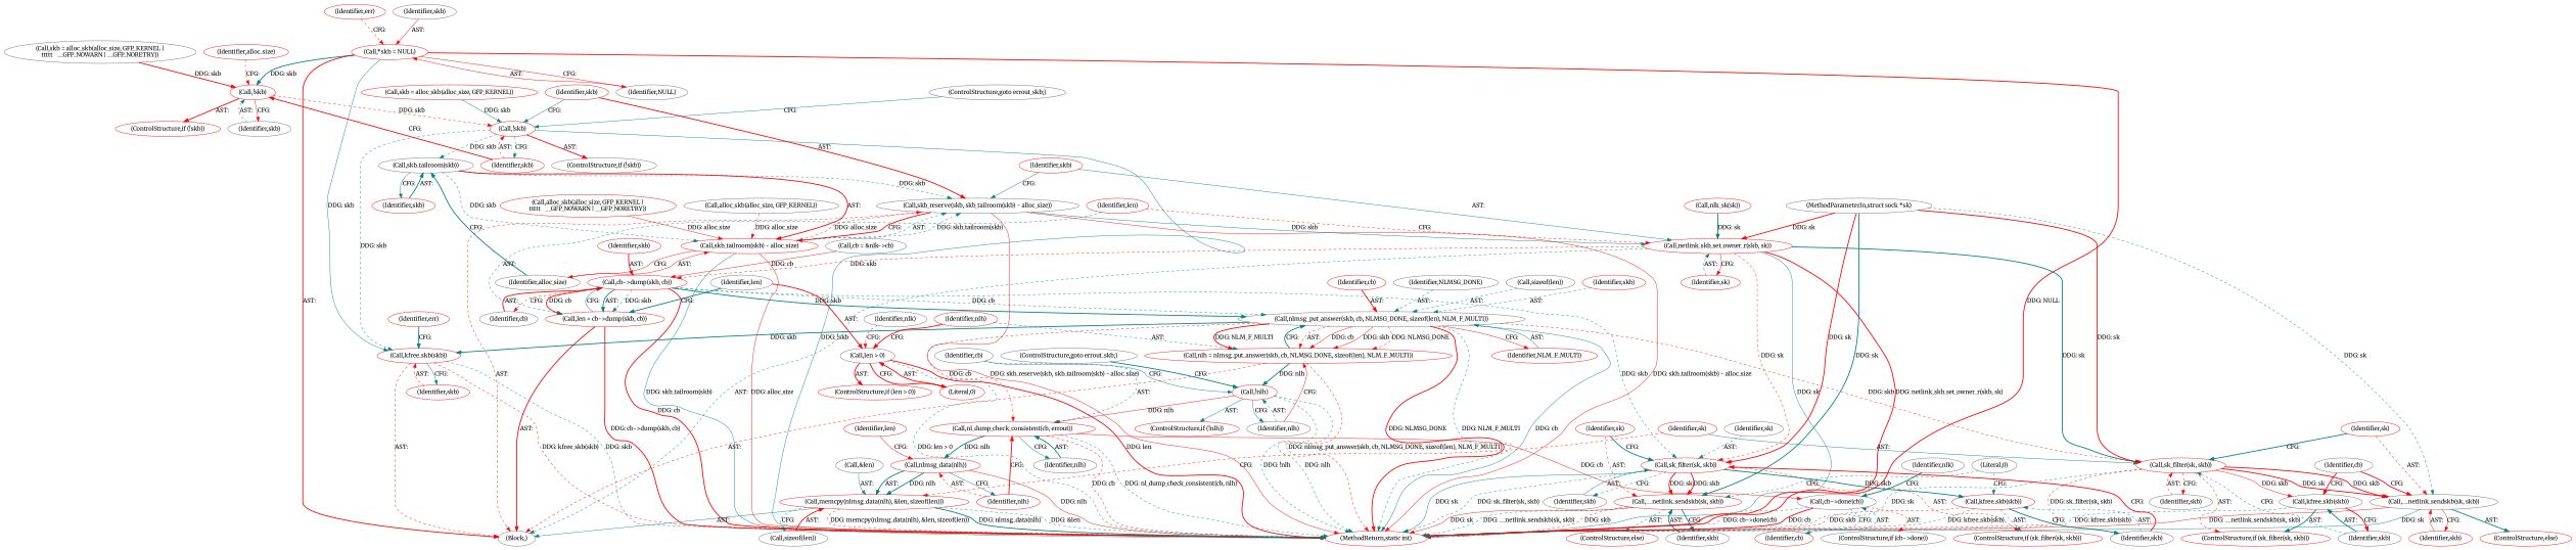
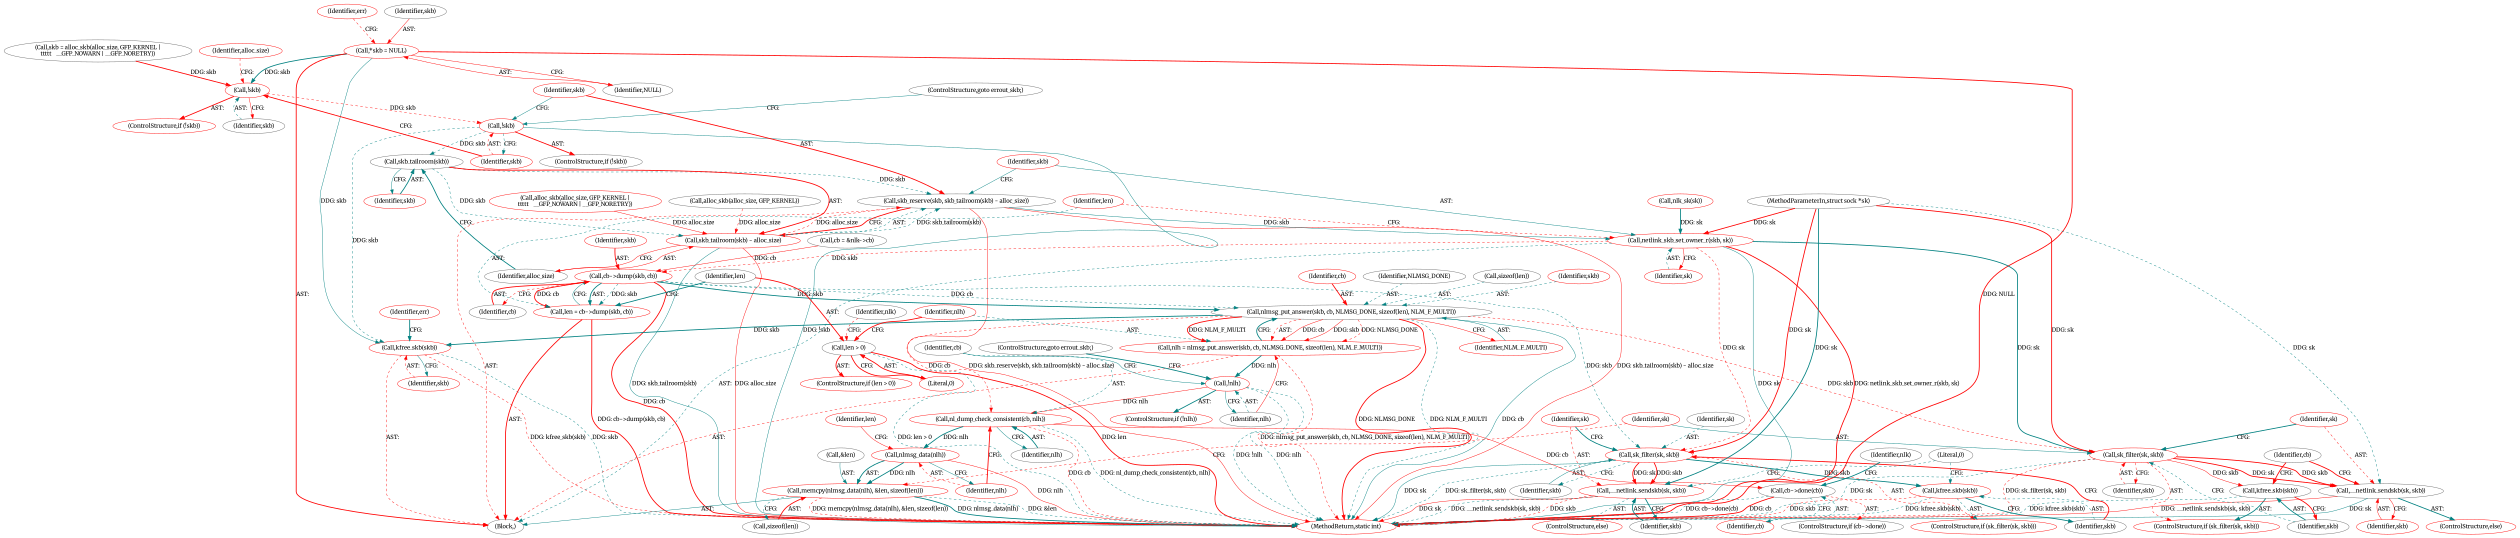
  digraph {
    fontname=Merriweather
    node [color=red fontname=Merriweather]
    edge [color=teal fontname=Merriweather style=dashed]
    n1 [label="(Call,*skb = NULL)"]
    n2 [label="(Call,!skb)"]
    n3 [label="(Call,kfree_skb(skb))"]
    n4 [color=gray40 label="(Identifier,NULL)"]
    n5 [color=gray40 label="(Block,)"]
    n6 [label="(MethodReturn,static int)"]
    n7 [label="(Call,!skb)"]
    n8 [color=gray40 label="(Identifier,skb)"]
    n9 [label="(ControlStructure,if (!skb))"]
    n10 [label="(Identifier,skb)"]
    n11 [color=gray40 label="(Call,skb_tailroom(skb))"]
    n12 [label="(Identifier,skb)"]
    n13 [color=gray40 label="(ControlStructure,if (!skb))"]
    n14 [color=gray40 label="(Call,skb_reserve(skb, skb_tailroom(skb) - alloc_size))"]
    n15 [label="(Call,skb_tailroom(skb) - alloc_size)"]
    n16 [label="(Identifier,skb)"]
    n17 [label="(Call,netlink_skb_set_owner_r(skb, sk))"]
    n18 [color=gray40 label="(Identifier,alloc_size)"]
    n19 [label="(Call,cb->dump(skb, cb))"]
    n20 [label="(Call,sk_filter(sk, skb))"]
    n21 [label="(Call,sk_filter(sk, skb))"]
    n22 [label="(Identifier,sk)"]
    n23 [label="(Call,len = cb->dump(skb, cb))"]
    n24 [color=gray40 label="(Call,nlmsg_put_answer(skb, cb, NLMSG_DONE, sizeof(len), NLM_F_MULTI))"]
    n25 [color=gray40 label="(Identifier,cb)"]
    n26 [label="(Call,kfree_skb(skb))"]
    n27 [label="(Call,__netlink_sendskb(sk, skb))"]
    n28 [label="(ControlStructure,if (sk_filter(sk, skb)))"]
    n29 [color=gray40 label="(Identifier,skb)"]
    n30 [color=gray40 label="(Call,kfree_skb(skb))"]
    n31 [color=gray40 label="(Call,__netlink_sendskb(sk, skb))"]
    n32 [color=gray40 label="(Identifier,skb)"]
    n33 [label="(ControlStructure,if (sk_filter(sk, skb)))"]
    n34 [label="(Call,nlh = nlmsg_put_answer(skb, cb, NLMSG_DONE, sizeof(len), NLM_F_MULTI))"]
-   n35 [label="(Call,nl_dump_check_consistent(cb, errout))"]
+   n35 [label="(Call,nl_dump_check_consistent(cb, nlh))"]
    n36 [label="(Identifier,NLM_F_MULTI)"]
    n37 [color=gray40 label="(Call,len > 0)"]
    n38 [label="(ControlStructure,if (len > 0))"]
    n39 [label="(Literal,0)"]
    n40 [color=gray40 label="(Identifier,skb)"]
    n41 [label="(ControlStructure,else)"]
    n42 [color=gray40 label="(Identifier,skb)"]
    n43 [label="(Call,!nlh)"]
    n44 [label="(Call,nlmsg_data(nlh))"]
    n45 [color=gray40 label="(Call,cb->done(cb))"]
    n46 [color=gray40 label="(Identifier,nlh)"]
    n47 [label="(ControlStructure,if (!nlh))"]
    n48 [color=gray40 label="(Identifier,nlh)"]
    n49 [label="(Call,memcpy(nlmsg_data(nlh), &len, sizeof(len)))"]
    n50 [label="(Identifier,nlh)"]
    n51 [label="(Identifier,cb)"]
    n52 [color=gray40 label="(ControlStructure,if (cb->done))"]
    n53 [color=gray40 label="(Call,sizeof(len))"]
    n54 [color=gray40 label="(Identifier,skb)"]
    n55 [label="(ControlStructure,else)"]
    n56 [label="(Identifier,skb)"]
    n57 [label="(Call,nlk_sk(sk))"]
    n58 [color=gray40 label="(ControlStructure,goto errout_skb;)"]
    n59 [color=gray40 label="(Call,sizeof(len))"]
    n60 [label="(Identifier,err)"]
    n61 [label="(Identifier,alloc_size)"]
    n62 [color=gray40 label="(Identifier,len)"]
    n63 [color=gray40 label="(MethodParameterIn,struct sock *sk)"]
    n64 [label="(Identifier,err)"]
    n65 [label="(Call,alloc_skb(alloc_size, GFP_KERNEL |\n\t\t\t\t\t    __GFP_NOWARN | __GFP_NORETRY))"]
    n66 [label="(Identifier,len)"]
    n67 [color=gray40 label="(Literal,0)"]
    n68 [color=gray40 label="(Call,&len)"]
    n69 [color=gray40 label="(Identifier,sk)"]
    n70 [label="(Identifier,nlh)"]
    n71 [color=gray40 label="(ControlStructure,goto errout_skb;)"]
    n72 [label="(Identifier,skb)"]
    n73 [label="(Identifier,sk)"]
    n74 [color=gray40 label="(Call,cb = &nlk->cb)"]
    n75 [label="(Identifier,skb)"]
    n76 [color=gray40 label="(Identifier,skb)"]
-   n77 [label="(Call,skb = alloc_skb(alloc_size, GFP_KERNEL))"]
    n78 [label="(Identifier,len)"]
    n79 [label="(Identifier,cb)"]
    n80 [color=gray40 label="(Identifier,cb)"]
    n81 [color=gray40 label="(Call,alloc_skb(alloc_size, GFP_KERNEL))"]
    n82 [label="(Identifier,skb)"]
    n83 [label="(Identifier,skb)"]
    n84 [color=gray40 label="(Call,skb = alloc_skb(alloc_size, GFP_KERNEL |\n\t\t\t\t\t    __GFP_NOWARN | __GFP_NORETRY))"]
    n85 [label="(Identifier,sk)"]
    n86 [color=gray40 label="(Identifier,nlk)"]
    n87 [color=gray40 label="(Identifier,NLMSG_DONE)"]
    n88 [color=gray40 label="(Identifier,nlk)"]
    n89 [color=gray40 label="(Identifier,cb)"]
    n90 [label="(Identifier,sk)"]
    n1 -> n2 [label="DDG: skb" style=bold]
    n1 -> n3 [label="DDG: skb" style=solid]
    n1 -> n4 [color=red label="CFG: " style=solid]
    n1 -> n5 [color=red label="AST: " style=bold]
    n1 -> n6 [color=red label="DDG: NULL" style=bold]
    n2 -> n7 [color=red label="DDG: skb"]
    n2 -> n8 [color=red label="CFG: " style=solid]
    n2 -> n9 [color=red label="AST: " style=bold]
    n3 -> n5 [color=red label="AST: "]
    n3 -> n6 [label="DDG: skb"]
    n3 -> n6 [color=red label="DDG: kfree_skb(skb)"]
    n3 -> n10 [label="CFG: " style=solid]
    n4 -> n1 [color=red label="AST: " style=solid]
    n7 -> n3 [label="DDG: skb"]
    n7 -> n6 [label="DDG: !skb" style=solid]
    n7 -> n11 [label="DDG: skb"]
    n7 -> n12 [label="CFG: "]
    n7 -> n13 [color=red label="AST: " style=bold]
    n8 -> n2 [label="AST: "]
    n10 -> n3 [color=red label="AST: "]
    n11 -> n14 [label="DDG: skb"]
    n11 -> n15 [color=red label="AST: " style=bold]
    n11 -> n15 [label="DDG: skb"]
    n11 -> n16 [label="CFG: " style=solid]
    n12 -> n2 [color=red label="CFG: " style=bold]
    n12 -> n7 [color=red label="AST: "]
    n14 -> n5 [color=red label="AST: "]
    n14 -> n6 [color=red label="DDG: skb_tailroom(skb) - alloc_size" style=solid]
    n14 -> n6 [color=red label="DDG: skb_reserve(skb, skb_tailroom(skb) - alloc_size)" style=solid]
    n14 -> n15 [color=red label="CFG: " style=bold]
    n14 -> n17 [label="DDG: skb" style=solid]
    n15 -> n6 [color=red label="DDG: alloc_size" style=solid]
    n15 -> n6 [label="DDG: skb_tailroom(skb)" style=solid]
    n15 -> n14 [label="AST: "]
    n15 -> n14 [label="DDG: skb_tailroom(skb)"]
    n15 -> n14 [color=red label="DDG: alloc_size"]
    n15 -> n18 [color=red label="CFG: " style=solid]
    n16 -> n11 [label="AST: " style=bold]
    n17 -> n5 [label="AST: "]
    n17 -> n6 [label="DDG: sk" style=solid]
    n17 -> n6 [color=red label="DDG: netlink_skb_set_owner_r(skb, sk)" style=bold]
    n17 -> n19 [color=red label="DDG: skb"]
    n17 -> n20 [color=red label="DDG: sk"]
    n17 -> n21 [label="DDG: sk" style=bold]
    n17 -> n22 [color=red label="CFG: " style=solid]
    n18 -> n11 [label="CFG: " style=bold]
    n18 -> n15 [color=red label="AST: " style=solid]
    n19 -> n6 [color=red label="DDG: cb" style=bold]
    n19 -> n20 [label="DDG: skb"]
    n19 -> n23 [label="AST: " style=bold]
    n19 -> n23 [label="DDG: skb"]
    n19 -> n23 [color=red label="DDG: cb" style=bold]
    n19 -> n24 [label="DDG: skb" style=bold]
    n19 -> n24 [label="DDG: cb"]
    n19 -> n25 [color=red label="CFG: "]
    n20 -> n6 [label="DDG: sk_filter(sk, skb)"]
    n20 -> n6 [label="DDG: sk" style=solid]
    n20 -> n26 [label="DDG: skb" style=bold]
    n20 -> n27 [color=red label="DDG: sk" style=bold]
    n20 -> n27 [color=red label="DDG: skb" style=bold]
    n20 -> n28 [color=red label="AST: "]
    n20 -> n29 [label="CFG: "]
    n21 -> n6 [label="DDG: sk"]
    n21 -> n6 [color=red label="DDG: sk_filter(sk, skb)"]
    n21 -> n30 [color=red label="DDG: skb" style=solid]
    n21 -> n31 [color=red label="DDG: sk" style=bold]
    n21 -> n31 [color=red label="DDG: skb" style=bold]
    n21 -> n32 [color=red label="CFG: "]
    n21 -> n33 [color=red label="AST: "]
    n22 -> n17 [label="AST: "]
    n23 -> n5 [color=red label="AST: " style=bold]
    n23 -> n6 [color=red label="DDG: cb->dump(skb, cb)" style=bold]
    n23 -> n19 [label="CFG: " style=solid]
    n24 -> n3 [label="DDG: skb" style=bold]
    n24 -> n6 [color=red label="DDG: NLMSG_DONE" style=bold]
    n24 -> n6 [label="DDG: NLM_F_MULTI"]
    n24 -> n6 [label="DDG: cb" style=solid]
    n24 -> n21 [color=red label="DDG: skb"]
    n24 -> n34 [color=red label="AST: "]
    n24 -> n34 [color=red label="DDG: cb" style=solid]
    n24 -> n34 [color=red label="DDG: skb" style=solid]
    n24 -> n34 [color=red label="DDG: NLMSG_DONE"]
    n24 -> n34 [color=red label="DDG: NLM_F_MULTI" style=bold]
    n24 -> n35 [color=red label="DDG: cb"]
    n24 -> n36 [color=red label="CFG: " style=solid]
    n25 -> n19 [color=red label="AST: " style=bold]
    n26 -> n6 [label="DDG: kfree_skb(skb)"]
    n26 -> n6 [color=red label="DDG: skb"]
    n26 -> n28 [label="AST: "]
    n26 -> n40 [label="CFG: " style=bold]
    n27 -> n6 [color=red label="DDG: sk" style=solid]
    n27 -> n6 [label="DDG: __netlink_sendskb(sk, skb)"]
    n27 -> n6 [color=red label="DDG: skb"]
    n27 -> n41 [label="AST: "]
    n27 -> n42 [label="CFG: " style=bold]
    n29 -> n20 [label="AST: " style=solid]
    n30 -> n6 [label="DDG: kfree_skb(skb)"]
    n30 -> n33 [label="AST: " style=bold]
    n30 -> n54 [color=red label="CFG: " style=bold]
    n31 -> n6 [label="DDG: sk" style=solid]
    n31 -> n6 [color=red label="DDG: __netlink_sendskb(sk, skb)" style=solid]
    n31 -> n55 [label="AST: " style=bold]
    n31 -> n56 [color=red label="CFG: " style=solid]
    n32 -> n21 [color=red label="AST: "]
    n34 -> n5 [color=red label="AST: "]
    n34 -> n6 [color=red label="DDG: nlmsg_put_answer(skb, cb, NLMSG_DONE, sizeof(len), NLM_F_MULTI)"]
    n34 -> n24 [label="CFG: " style=bold]
    n34 -> n43 [label="DDG: nlh" style=bold]
    n35 -> n6 [color=red label="DDG: cb"]
    n35 -> n6 [label="DDG: nl_dump_check_consistent(cb, nlh)"]
    n35 -> n44 [label="DDG: nlh" style=bold]
    n35 -> n45 [color=red label="DDG: cb" style=solid]
    n35 -> n46 [label="CFG: " style=solid]
    n36 -> n24 [label="AST: " style=solid]
    n37 -> n6 [label="DDG: len > 0"]
    n37 -> n6 [color=red label="DDG: len" style=bold]
    n37 -> n38 [color=red label="AST: " style=bold]
    n37 -> n39 [color=red label="CFG: " style=bold]
    n39 -> n37 [color=red label="AST: " style=bold]
    n40 -> n20 [color=red label="CFG: " style=bold]
    n40 -> n26 [label="AST: "]
    n42 -> n27 [label="AST: " style=bold]
    n43 -> n6 [label="DDG: nlh"]
    n43 -> n6 [label="DDG: !nlh"]
    n43 -> n35 [color=red label="DDG: nlh" style=solid]
-   n43 -> n47 [label="AST: " style=solid]
+   n43 -> n47 [label="AST: " style=bold]
    n43 -> n48 [label="CFG: " style=solid]
    n44 -> n6 [color=red label="DDG: nlh" style=solid]
    n44 -> n49 [label="AST: " style=bold]
    n44 -> n49 [label="DDG: nlh" style=bold]
    n44 -> n50 [label="CFG: " style=solid]
    n45 -> n6 [color=red label="DDG: cb" style=bold]
    n45 -> n6 [label="DDG: cb->done(cb)"]
    n45 -> n51 [label="CFG: "]
    n45 -> n52 [color=red label="AST: "]
    n46 -> n35 [label="AST: " style=bold]
    n48 -> n34 [color=red label="CFG: " style=solid]
    n48 -> n43 [label="AST: "]
    n49 -> n5 [label="AST: " style=solid]
    n49 -> n6 [color=red label="DDG: memcpy(nlmsg_data(nlh), &len, sizeof(len))"]
    n49 -> n6 [label="DDG: nlmsg_data(nlh)" style=bold]
    n49 -> n6 [label="DDG: &len"]
    n49 -> n53 [label="CFG: "]
    n50 -> n35 [color=red label="CFG: " style=bold]
    n50 -> n44 [color=red label="AST: "]
    n51 -> n45 [label="AST: "]
    n53 -> n49 [color=red label="AST: " style=bold]
    n54 -> n21 [label="CFG: "]
    n54 -> n30 [label="AST: " style=bold]
    n56 -> n31 [color=red label="AST: " style=solid]
    n57 -> n17 [label="DDG: sk" style=bold]
    n58 -> n43 [label="CFG: " style=bold]
    n59 -> n24 [label="AST: "]
    n60 -> n1 [color=red label="CFG: "]
    n61 -> n2 [color=red label="CFG: "]
    n62 -> n23 [label="CFG: " style=bold]
    n62 -> n37 [color=red label="AST: " style=bold]
    n63 -> n17 [color=red label="DDG: sk" style=bold]
    n63 -> n20 [color=red label="DDG: sk" style=bold]
    n63 -> n21 [color=red label="DDG: sk" style=bold]
    n63 -> n27 [label="DDG: sk" style=bold]
    n63 -> n31 [label="DDG: sk"]
    n64 -> n3 [label="CFG: " style=bold]
    n65 -> n15 [color=red label="DDG: alloc_size" style=solid]
    n66 -> n17 [color=red label="CFG: "]
    n66 -> n23 [label="AST: "]
    n67 -> n26 [label="CFG: "]
    n67 -> n27 [label="CFG: "]
    n68 -> n49 [label="AST: " style=solid]
    n69 -> n20 [label="AST: "]
    n70 -> n34 [label="AST: "]
    n70 -> n37 [color=red label="CFG: " style=bold]
    n71 -> n7 [label="CFG: " style=solid]
    n72 -> n14 [label="CFG: " style=solid]
    n72 -> n17 [label="AST: " style=solid]
    n73 -> n21 [label="CFG: " style=bold]
    n73 -> n31 [color=red label="AST: "]
    n74 -> n19 [color=red label="DDG: cb" style=solid]
    n75 -> n24 [label="AST: "]
    n76 -> n1 [color=red label="AST: " style=solid]
-   n77 -> n7 [label="DDG: skb" style=solid]
    n78 -> n44 [color=red label="CFG: " style=solid]
    n79 -> n24 [color=red label="AST: " style=bold]
    n80 -> n30 [color=red label="CFG: " style=bold]
    n80 -> n31 [color=red label="CFG: " style=bold]
    n81 -> n15 [color=red label="DDG: alloc_size"]
    n82 -> n19 [color=red label="AST: " style=bold]
    n83 -> n7 [label="CFG: " style=solid]
    n83 -> n14 [color=red label="AST: " style=bold]
    n84 -> n2 [color=red label="DDG: skb" style=bold]
    n85 -> n20 [label="CFG: " style=bold]
    n85 -> n27 [color=red label="AST: "]
    n86 -> n37 [color=red label="CFG: "]
    n87 -> n24 [label="AST: "]
    n88 -> n45 [label="CFG: " style=bold]
    n89 -> n35 [label="AST: "]
    n89 -> n43 [label="CFG: " style=solid]
    n90 -> n21 [label="AST: " style=solid]
    n90 -> n49 [color=red label="CFG: "]
  }
